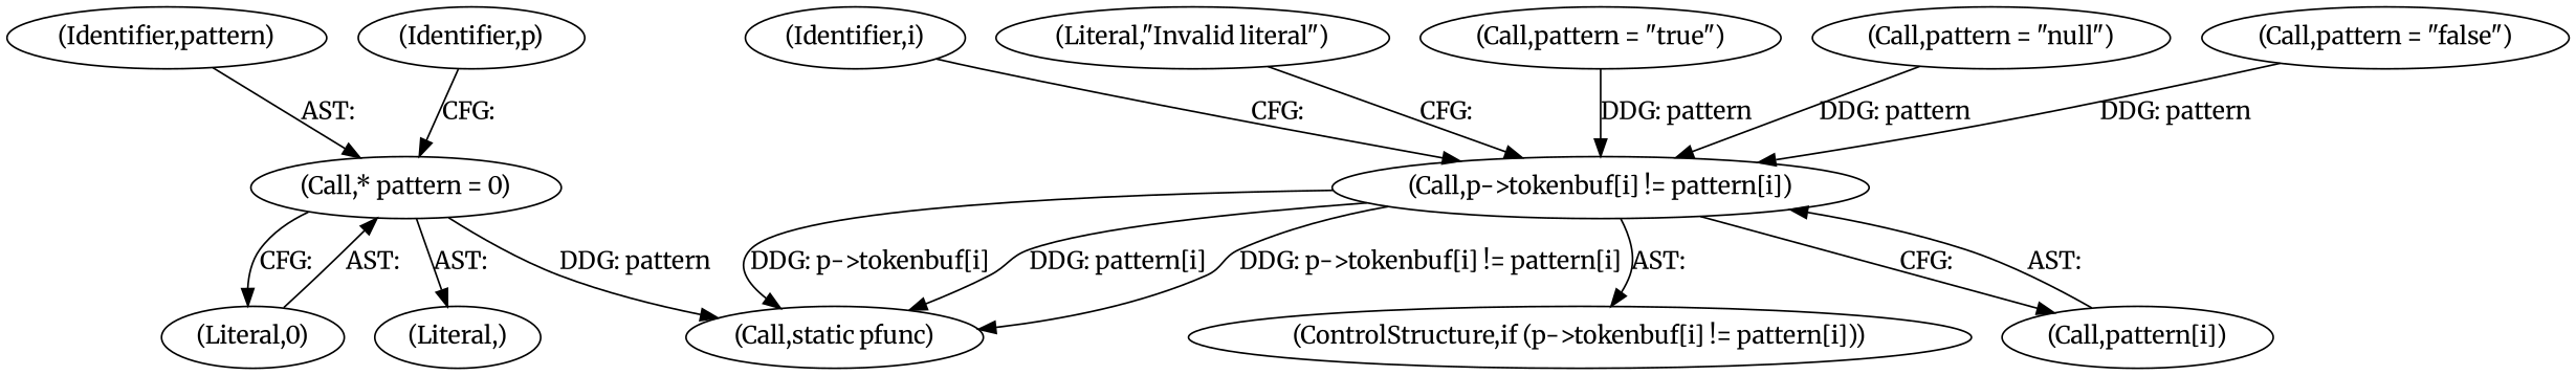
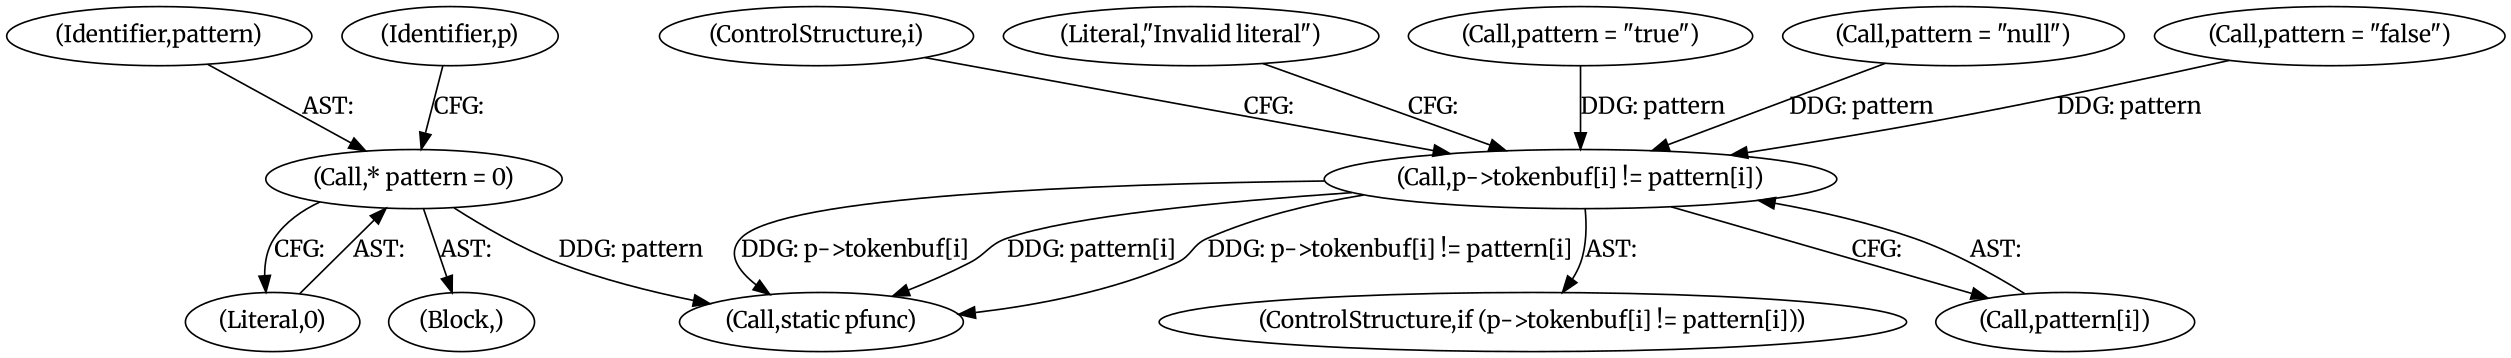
  digraph {
    fontname=Merriweather
    node [fontname=Merriweather]
    edge [fontname=Merriweather]
    n1 [label="(Call,* pattern = 0)"]
    n2 [label="(Literal,0)"]
-   n3 [label="(Literal,)"]
+   n3 [label="(Block,)"]
    n4 [label="(Call,static pfunc)"]
    n5 [label="(Call,p->tokenbuf[i] != pattern[i])"]
    n6 [label="(ControlStructure,if (p->tokenbuf[i] != pattern[i]))"]
    n7 [label="(Call,pattern[i])"]
    n8 [label="(Identifier,pattern)"]
-   n9 [label="(Identifier,i)"]
+   n9 [label="(ControlStructure,i)"]
    n10 [label="(Literal,\"Invalid literal\")"]
    n11 [label="(Call,pattern = \"true\")"]
    n12 [label="(Identifier,p)"]
    n13 [label="(Call,pattern = \"null\")"]
    n14 [label="(Call,pattern = \"false\")"]
    n1 -> n2 [label="CFG: "]
    n1 -> n3 [label="AST: "]
    n1 -> n4 [label="DDG: pattern"]
    n2 -> n1 [label="AST: "]
    n5 -> n4 [label="DDG: p->tokenbuf[i]"]
    n5 -> n4 [label="DDG: pattern[i]"]
    n5 -> n4 [label="DDG: p->tokenbuf[i] != pattern[i]"]
    n5 -> n6 [label="AST: "]
    n5 -> n7 [label="CFG: "]
    n7 -> n5 [label="AST: "]
    n8 -> n1 [label="AST: "]
    n9 -> n5 [label="CFG: "]
    n10 -> n5 [label="CFG: "]
    n11 -> n5 [label="DDG: pattern"]
    n12 -> n1 [label="CFG: "]
    n13 -> n5 [label="DDG: pattern"]
    n14 -> n5 [label="DDG: pattern"]
  }
